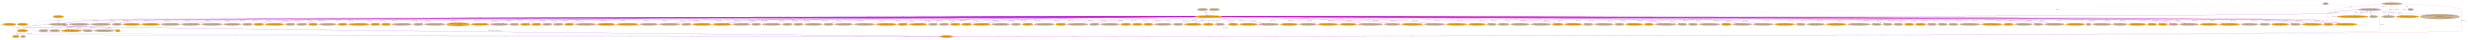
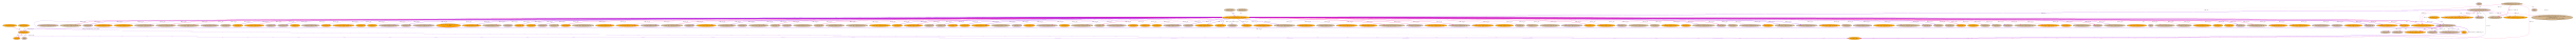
  digraph {
    fontname="EB Garamond"
    node [color=black fillcolor=tan fontname="EB Garamond" style=filled]
    edge [arrowhead=normal color=purple fontname="EB Garamond" style=dotted]
    n1 [color=blue fillcolor=orange label="(Call,obj_tptr+=26)"]
    n2 [fillcolor=orange label="(MethodReturn,RET)"]
    n3 [color=blue fillcolor=orange label="(Literal,26)"]
    n4 [color=blue label="(Block,)"]
    n5 [color=blue label="(Call,EXTRACT_32BITS(obj_tptr))"]
    n6 [fillcolor=orange label="(Block,)"]
    n7 [color=blue label="(Call,obj_tptr+6)"]
    n8 [color=blue label="(Identifier,obj_tptr)"]
    n9 [color=blue fillcolor=orange label="(Call,EXTRACT_16BITS(obj_tptr+6))"]
    n10 [color=blue label="(Call,obj_tptr + 8)"]
    n11 [color=blue label="(Call,ip6addr_string(ndo, obj_tptr + 8))"]
    n12 [fillcolor=orange label="(Call,obj_tptr=tptr+sizeof(struct rsvp_object_header))"]
    n13 [color=blue fillcolor=orange label="(Call,obj_tptr + 4)"]
    n14 [color=blue label="(Call,EXTRACT_32BITS(obj_tptr+4))"]
    n15 [label="(Call,EXTRACT_32BITS(obj_tptr+4))"]
    n16 [color=blue label="(Call,obj_tptr+8)"]
    n17 [color=blue fillcolor=orange label="(Call,ipaddr_string(ndo, obj_tptr))"]
    n18 [fillcolor=orange label="(Call,ip6addr_string(ndo, obj_tptr))"]
    n19 [label="(Call,EXTRACT_32BITS(obj_tptr))"]
    n20 [label="(Call,EXTRACT_32BITS(obj_tptr))"]
    n21 [label="(Call,EXTRACT_16BITS(obj_tptr + 4))"]
    n22 [color=blue label="(Call,ipaddr_string(ndo, obj_tptr))"]
    n23 [label="(Call,obj_tptr+=4)"]
    n24 [fillcolor=orange label="(Call,obj_tptr + 1)"]
    n25 [color=blue fillcolor=orange label="(Call,EXTRACT_32BITS(obj_tptr))"]
    n26 [color=blue label="(Call,obj_tptr + 1)"]
    n27 [color=blue label="(Call,obj_tptr + 12)"]
    n28 [fillcolor=orange label="(Call,obj_tptr+8)"]
    n29 [color=blue label="(Call,ipaddr_string(ndo, obj_tptr))"]
    n30 [color=blue fillcolor=orange label="(Call,obj_tptr+2)"]
    n31 [color=blue fillcolor=orange label="(Call,EXTRACT_16BITS(obj_tptr + 2))"]
    n32 [fillcolor=orange label="(Call,obj_tptr+1)"]
    n33 [fillcolor=orange label="(Call,obj_tptr+2)"]
    n34 [color=blue label="(Call,ip6addr_string(ndo, obj_tptr + 4))"]
    n35 [color=blue label="(Call,obj_tptr + 6)"]
    n36 [color=blue label="(Call,EXTRACT_16BITS(obj_tptr + 6))"]
    n37 [color=blue fillcolor=orange label="(Call,print_unknown_data(ndo, obj_tptr, \"\n\t    \", obj_tlen))"]
    n38 [color=blue fillcolor=orange label="(Call,ip6addr_string(ndo, obj_tptr))"]
    n39 [label="(Call,ip6addr_string(ndo, obj_tptr))"]
    n40 [color=blue label="(Call,obj_tptr+6)"]
    n41 [color=blue fillcolor=orange label="(Call,obj_tptr + 4)"]
    n42 [fillcolor=orange label="(Call,obj_tptr+4)"]
    n43 [color=blue label="(Call,obj_tptr+2)"]
    n44 [label="(Call,obj_tptr + 4)"]
    n45 [color=blue fillcolor=orange label="(Call,obj_tptr+6)"]
    n46 [label="(Call,EXTRACT_16BITS(obj_tptr + 2))"]
    n47 [fillcolor=orange label="(Call,ip6addr_string(ndo, obj_tptr))"]
    n48 [color=blue fillcolor=orange label="(Call,(const struct rsvp_obj_frr_t *)obj_tptr)"]
    n49 [color=blue label="(Call,ip6addr_string(ndo, obj_tptr))"]
    n50 [label="(Call,EXTRACT_24BITS(obj_tptr + 1))"]
    n51 [color=blue label="(Call,obj_tptr + 2)"]
    n52 [fillcolor=orange label="(Call,EXTRACT_16BITS(obj_tptr))"]
-   n53 [fillcolor=orange label="(Call,ipaddr_string(ndo, obj_tptr+2))"]
    n54 [label="(Call,ipaddr_string(ndo, obj_tptr))"]
    n55 [color=blue label="(Call,obj_tptr+4)"]
    n56 [label="(Call,EXTRACT_16BITS(obj_tptr))"]
    n57 [label="(Call,obj_tptr + 2)"]
    n58 [color=blue label="(Call,obj_tptr+3)"]
    n59 [label="(Call,ip6addr_string(ndo, obj_tptr))"]
    n60 [label="(Call,obj_tptr + 8)"]
    n61 [label="(Call,ip6addr_string(ndo, obj_tptr))"]
    n62 [label="(Call,EXTRACT_16BITS(obj_tptr + 2))"]
    n63 [fillcolor=orange label="(Call,EXTRACT_32BITS(obj_tptr+8))"]
    n64 [fillcolor=orange label="(Call,obj_tptr + 2)"]
    n65 [color=blue fillcolor=orange label="(Call,ip6addr_string(ndo, obj_tptr))"]
    n66 [label="(Call,obj_tptr+1)"]
    n67 [label="(Call,obj_tptr + 4)"]
    n68 [color=blue fillcolor=orange label="(Call,obj_tptr + 4)"]
    n69 [fillcolor=orange label="(Call,obj_tptr+=4)"]
    n70 [fillcolor=orange label="(Call,ipaddr_string(ndo, obj_tptr))"]
    n71 [label="(Call,ip6addr_string(ndo, obj_tptr))"]
    n72 [color=blue label="(Call,obj_tptr + 7)"]
    n73 [fillcolor=orange label="(Call,obj_tptr+=12)"]
    n74 [color=blue label="(Call,EXTRACT_16BITS(obj_tptr+4))"]
    n75 [fillcolor=orange label="(Call,obj_tptr+=4)"]
    n76 [label="(Call,EXTRACT_32BITS(obj_tptr + 8))"]
    n77 [label="(Call,obj_tptr + 4)"]
    n78 [color=blue label="(Call,EXTRACT_32BITS(obj_tptr))"]
    n79 [color=blue fillcolor=orange label="(Call,obj_tptr+=4)"]
    n80 [color=blue fillcolor=orange label="(Call,obj_tptr+=4)"]
    n81 [fillcolor=orange label="(Call,obj_tptr+5)"]
    n82 [color=blue label="(Call,ipaddr_string(ndo, obj_tptr))"]
    n83 [color=blue label="(Call,obj_tptr+17)"]
    n84 [fillcolor=orange label="(Call,ipaddr_string(ndo, obj_tptr))"]
    n85 [fillcolor=orange label="(Call,obj_tptr+=12)"]
    n86 [color=blue label="(Call,obj_tptr+3)"]
    n87 [fillcolor=orange label="(Call,tptr+sizeof(struct rsvp_object_header))"]
    n88 [fillcolor=orange label="(Call,obj_tptr + 2)"]
    n89 [color=blue fillcolor=orange label="(Call,ip6addr_string(ndo, obj_tptr))"]
    n90 [label="(Call,EXTRACT_16BITS(obj_tptr+4))"]
    n91 [color=blue fillcolor=orange label="(Call,ipaddr_string(ndo, obj_tptr))"]
    n92 [label="(Call,ipaddr_string(ndo, obj_tptr))"]
    n93 [color=blue fillcolor=orange label="(Call,EXTRACT_32BITS(obj_tptr+4))"]
    n94 [color=blue fillcolor=orange label="(Call,ipaddr_string(ndo, obj_tptr))"]
    n95 [label="(Call,(const struct rsvp_obj_integrity_t *)obj_tptr)"]
    n96 [color=blue label="(Call,obj_tptr+=*(obj_tptr+1))"]
    n97 [color=blue fillcolor=orange label="(Call,EXTRACT_32BITS(obj_tptr + 12))"]
    n98 [color=blue label="(Call,EXTRACT_16BITS(obj_tptr + 2))"]
    n99 [color=blue fillcolor=orange label="(Call,EXTRACT_16BITS(obj_tptr + 2))"]
    n100 [fillcolor=orange label="(Call,ipaddr_string(ndo, obj_tptr))"]
    n101 [label="(Call,obj_tptr+3)"]
    n102 [label="(Call,obj_tptr + 4 + i)"]
    n103 [label="(Call,EXTRACT_16BITS(obj_tptr))"]
    n104 [color=blue label="(Call,EXTRACT_24BITS(obj_tptr+1))"]
    n105 [fillcolor=orange label="(Call,obj_tptr+=16)"]
    n106 [fillcolor=orange label="(Call,ipaddr_string(ndo, obj_tptr))"]
    n107 [color=blue label="(Call,obj_tptr + 2)"]
    n108 [label="(Call,EXTRACT_32BITS(obj_tptr))"]
    n109 [label="(Call,obj_tptr+3)"]
    n110 [fillcolor=orange label="(Call,ipaddr_string(ndo, obj_tptr))"]
    n111 [color=blue fillcolor=orange label="(Call,obj_tptr+1)"]
    n112 [label="(Call,EXTRACT_16BITS(obj_tptr + 10))"]
    n113 [color=blue label="(Call,obj_tptr+4)"]
    n114 [label="(Call,obj_tptr+2)"]
    n115 [color=blue label="(Call,EXTRACT_16BITS(obj_tptr+18))"]
    n116 [fillcolor=orange label="(Call,obj_tptr+=4)"]
    n117 [label="(Call,EXTRACT_32BITS(obj_tptr))"]
    n118 [color=blue label="(Call,EXTRACT_16BITS(obj_tptr+2))"]
    n119 [color=blue fillcolor=orange label="(Call,EXTRACT_16BITS(obj_tptr+8))"]
    n120 [label="(Call,obj_tptr+1)"]
    n121 [color=blue label="(Call,ip6addr_string(ndo, obj_tptr))"]
    n122 [fillcolor=orange label="(Call,EXTRACT_16BITS(obj_tptr+6))"]
    n123 [label="(Call,obj_tptr+=sizeof(struct rsvp_obj_frr_t))"]
    n124 [color=blue label="(Call,obj_tptr+18)"]
    n125 [label="(Call,obj_tptr+2)"]
    n126 [label="(Call,obj_tptr+4)"]
    n127 [color=blue fillcolor=orange label="(Call,obj_tptr+3)"]
    n128 [fillcolor=orange label="(Call,obj_tptr+=20)"]
    n129 [label="(Call,obj_tptr+8)"]
    n130 [label="(Call,obj_tptr+1)"]
    n131 [color=blue label="(Call,obj_tptr+1)"]
    n132 [label="(Call,EXTRACT_32BITS(obj_tptr + 4))"]
    n133 [color=blue fillcolor=orange label="(Call,EXTRACT_32BITS(obj_tptr + 4))"]
    n134 [color=blue fillcolor=orange label="(Call,obj_tptr + 2)"]
    n135 [label="(Call,ipaddr_string(ndo, obj_tptr))"]
    n136 [color=blue label="(Call,obj_tptr+4)"]
    n137 [label="(Call,EXTRACT_32BITS(obj_tptr+4))"]
    n138 [color=blue fillcolor=orange label="(Call,EXTRACT_32BITS(obj_tptr))"]
    n139 [color=blue label="(Block,)"]
    n140 [label="(Call,EXTRACT_32BITS(obj_tptr))"]
    n141 [label="(Call,obj_tptr+=subobj_len)"]
    n142 [fillcolor=orange label="(Call,ipaddr_string(ndo, obj_tptr))"]
    n143 [fillcolor=orange label="(Call,obj_tptr+6)"]
    n144 [fillcolor=orange label="(Call,obj_tptr+4)"]
    n145 [color=blue label="(Call,obj_tptr+2)"]
    n146 [label="(Call,ipaddr_string(ndo, obj_tptr + 4))"]
    n147 [color=blue fillcolor=orange label="(Call,ip6addr_string(ndo, obj_tptr))"]
    n148 [fillcolor=orange label="(Call,EXTRACT_32BITS(obj_tptr+8))"]
    n149 [color=blue label="(Call,obj_tptr+=4+*(obj_tptr+3))"]
    n150 [color=blue label="(Call,obj_tptr+=12)"]
    n151 [color=blue fillcolor=orange label="(Call,ipaddr_string(ndo, obj_tptr))"]
    n152 [color=blue label="(Call,obj_tptr + 10)"]
    n153 [color=blue fillcolor=orange label="(Call,EXTRACT_16BITS(obj_tptr+2))"]
    n154 [color=blue label="(Call,(const struct rsvp_object_header *)tptr)"]
    n155 [fillcolor=orange label="(Call,tptr + sizeof(struct rsvp_object_header))"]
    n156 [color=blue fillcolor=orange label="(Call,rsvp_obj_header = (const struct rsvp_object_header *)tptr)"]
    n157 [label="(Call,print_unknown_data(ndo, tptr + sizeof(struct rsvp_object_header), \"\n\t    \", /* FIXME indentation */\n                               rsvp_obj_len - sizeof(struct rsvp_object_header)))"]
    n158 [label="(Call,tptr+=rsvp_obj_len)"]
    n159 [color=blue label="(Identifier,tptr)"]
    n160 [label="(MethodParameterIn,const u_char *tptr)"]
    1000142 [color=blue]
    n162 [fillcolor=orange label="(Identifier,obj_tptr)"]
    n163 [fillcolor=orange label="(ControlStructure,break;)"]
    n164 [fillcolor=orange label="(Identifier,obj_tptr)"]
    n165 [label="(Identifier,obj_tlen)"]
    n166 [label="(Identifier,obj_tptr)"]
    n167 [color=blue label=1000783]
    n1 -> n2 [arrowhead=odot label="DDG: obj_tptr" style=solid]
    n1 -> n3 [color=deeppink label="CFG: " style=bold]
    n1 -> n4 [arrowhead=odot label="AST: "]
    n3 -> n1 [label="AST: " style=solid]
    n5 -> n1 [label="DDG: obj_tptr" style=bold]
    n5 -> n2 [label="DDG: EXTRACT_32BITS(obj_tptr)" style=bold]
    n5 -> n6 [arrowhead=odot label="AST: " style=bold]
    n5 -> n7 [label="DDG: obj_tptr" style=solid]
    n5 -> n8 [color=deeppink label="CFG: "]
    n5 -> n9 [color=deeppink label="DDG: obj_tptr" style=bold]
    n5 -> n10 [label="DDG: obj_tptr" style=bold]
    n5 -> n11 [arrowhead=odot label="DDG: obj_tptr" style=solid]
    n8 -> n5 [arrowhead=odot label="AST: " style=solid]
    n12 -> n2 [arrowhead=odot color=deeppink label="DDG: obj_tptr"]
    n12 -> n2 [label="DDG: tptr+sizeof(struct rsvp_object_header)" style=solid]
    n12 -> n5 [label="DDG: obj_tptr" style=bold]
    n12 -> n13 [color=deeppink label="DDG: obj_tptr" style=bold]
    n12 -> n14 [arrowhead=odot color=deeppink label="DDG: obj_tptr"]
    n12 -> n15 [arrowhead=odot color=deeppink label="DDG: obj_tptr" style=bold]
    n12 -> n16 [arrowhead=odot label="DDG: obj_tptr" style=bold]
    n12 -> n17 [arrowhead=odot color=deeppink label="DDG: obj_tptr" style=solid]
    n12 -> n18 [arrowhead=odot label="DDG: obj_tptr" style=solid]
    n12 -> n19 [label="DDG: obj_tptr" style=solid]
    n12 -> n20 [arrowhead=odot color=deeppink label="DDG: obj_tptr" style=bold]
    n12 -> n21 [color=deeppink label="DDG: obj_tptr" style=solid]
    n12 -> n22 [arrowhead=odot label="DDG: obj_tptr"]
    n12 -> n23 [arrowhead=odot color=deeppink label="DDG: obj_tptr"]
    n12 -> n24 [arrowhead=odot label="DDG: obj_tptr" style=bold]
    n12 -> n25 [arrowhead=odot color=deeppink label="DDG: obj_tptr" style=bold]
    n12 -> n26 [label="DDG: obj_tptr"]
    n12 -> n27 [label="DDG: obj_tptr" style=bold]
    n12 -> n28 [arrowhead=odot label="DDG: obj_tptr"]
    n12 -> n29 [arrowhead=odot label="DDG: obj_tptr"]
    n12 -> n30 [label="DDG: obj_tptr" style=solid]
    n12 -> n31 [arrowhead=odot label="DDG: obj_tptr" style=solid]
    n12 -> n32 [label="DDG: obj_tptr" style=solid]
    n12 -> n33 [arrowhead=odot color=deeppink label="DDG: obj_tptr" style=solid]
    n12 -> n34 [label="DDG: obj_tptr" style=solid]
    n12 -> n35 [label="DDG: obj_tptr" style=bold]
    n12 -> n36 [label="DDG: obj_tptr"]
    n12 -> n37 [arrowhead=odot label="DDG: obj_tptr" style=solid]
    n12 -> n38 [label="DDG: obj_tptr" style=bold]
    n12 -> n39 [color=deeppink label="DDG: obj_tptr"]
    n12 -> n40 [arrowhead=odot label="DDG: obj_tptr"]
    n12 -> n41 [arrowhead=odot label="DDG: obj_tptr" style=bold]
    n12 -> n42 [label="DDG: obj_tptr" style=solid]
    n12 -> n43 [arrowhead=odot label="DDG: obj_tptr" style=bold]
    n12 -> n44 [color=deeppink label="DDG: obj_tptr"]
    n12 -> n45 [color=deeppink label="DDG: obj_tptr" style=bold]
    n12 -> n46 [arrowhead=odot label="DDG: obj_tptr"]
    n12 -> n47 [color=deeppink label="DDG: obj_tptr"]
    n12 -> n48 [color=deeppink label="DDG: obj_tptr" style=solid]
    n12 -> n49 [label="DDG: obj_tptr"]
    n12 -> n50 [arrowhead=odot color=deeppink label="DDG: obj_tptr" style=bold]
    n12 -> n51 [label="DDG: obj_tptr" style=solid]
    n12 -> n52 [label="DDG: obj_tptr" style=solid]
-   n12 -> n53 [label="DDG: obj_tptr" style=bold]
    n12 -> n54 [label="DDG: obj_tptr" style=bold]
    n12 -> n55 [arrowhead=odot label="DDG: obj_tptr" style=solid]
    n12 -> n56 [label="DDG: obj_tptr" style=solid]
    n12 -> n57 [arrowhead=odot color=deeppink label="DDG: obj_tptr" style=bold]
    n12 -> n58 [label="DDG: obj_tptr" style=solid]
    n12 -> n59 [arrowhead=odot label="DDG: obj_tptr"]
    n12 -> n60 [arrowhead=odot color=deeppink label="DDG: obj_tptr" style=bold]
    n12 -> n61 [label="DDG: obj_tptr"]
    n12 -> n62 [arrowhead=odot color=deeppink label="DDG: obj_tptr" style=solid]
    n12 -> n63 [arrowhead=odot color=deeppink label="DDG: obj_tptr" style=solid]
    n12 -> n64 [label="DDG: obj_tptr" style=bold]
    n12 -> n65 [color=deeppink label="DDG: obj_tptr" style=bold]
    n12 -> n66 [label="DDG: obj_tptr" style=solid]
    n12 -> n67 [arrowhead=odot label="DDG: obj_tptr" style=bold]
    n12 -> n68 [label="DDG: obj_tptr"]
    n12 -> n69 [arrowhead=odot label="DDG: obj_tptr" style=bold]
    n12 -> n70 [label="DDG: obj_tptr" style=bold]
    n12 -> n71 [arrowhead=odot label="DDG: obj_tptr" style=solid]
    n12 -> n72 [arrowhead=odot label="DDG: obj_tptr" style=solid]
    n12 -> n73 [color=deeppink label="DDG: obj_tptr" style=solid]
    n12 -> n74 [color=deeppink label="DDG: obj_tptr"]
    n12 -> n75 [arrowhead=odot label="DDG: obj_tptr" style=solid]
    n12 -> n76 [label="DDG: obj_tptr" style=solid]
    n12 -> n77 [color=deeppink label="DDG: obj_tptr" style=bold]
    n12 -> n78 [label="DDG: obj_tptr"]
    n12 -> n79 [arrowhead=odot label="DDG: obj_tptr"]
    n12 -> n80 [arrowhead=odot color=deeppink label="DDG: obj_tptr" style=solid]
    n12 -> n81 [arrowhead=odot color=deeppink label="DDG: obj_tptr" style=solid]
    n12 -> n82 [label="DDG: obj_tptr" style=solid]
    n12 -> n83 [arrowhead=odot label="DDG: obj_tptr" style=bold]
    n12 -> n84 [label="DDG: obj_tptr" style=bold]
    n12 -> n85 [label="DDG: obj_tptr"]
    n12 -> n86 [label="DDG: obj_tptr" style=solid]
    n12 -> n87 [arrowhead=odot color=deeppink label="CFG: " style=bold]
    n12 -> n88 [arrowhead=odot label="DDG: obj_tptr" style=bold]
    n12 -> n89 [arrowhead=odot label="DDG: obj_tptr"]
    n12 -> n90 [arrowhead=odot label="DDG: obj_tptr" style=bold]
    n12 -> n91 [arrowhead=odot color=deeppink label="DDG: obj_tptr"]
    n12 -> n92 [arrowhead=odot label="DDG: obj_tptr"]
    n12 -> n93 [arrowhead=odot label="DDG: obj_tptr" style=solid]
    n12 -> n94 [color=deeppink label="DDG: obj_tptr"]
    n12 -> n95 [arrowhead=odot color=deeppink label="DDG: obj_tptr" style=bold]
    n12 -> n96 [arrowhead=odot color=deeppink label="DDG: obj_tptr" style=bold]
    n12 -> n97 [arrowhead=odot color=deeppink label="DDG: obj_tptr" style=solid]
    n12 -> n98 [color=deeppink label="DDG: obj_tptr" style=bold]
    n12 -> n99 [label="DDG: obj_tptr"]
    n12 -> n100 [arrowhead=odot color=deeppink label="DDG: obj_tptr" style=solid]
    n12 -> n101 [color=deeppink label="DDG: obj_tptr" style=solid]
    n12 -> n102 [color=deeppink label="DDG: obj_tptr"]
    n12 -> n103 [arrowhead=odot label="DDG: obj_tptr"]
    n12 -> n104 [label="DDG: obj_tptr"]
    n12 -> n105 [arrowhead=odot color=deeppink label="DDG: obj_tptr" style=bold]
    n12 -> n106 [color=deeppink label="DDG: obj_tptr" style=solid]
    n12 -> n107 [label="DDG: obj_tptr"]
    n12 -> n108 [arrowhead=odot color=deeppink label="DDG: obj_tptr"]
    n12 -> n109 [arrowhead=odot color=deeppink label="DDG: obj_tptr" style=solid]
    n12 -> n110 [label="DDG: obj_tptr"]
    n12 -> n111 [arrowhead=odot label="DDG: obj_tptr"]
    n12 -> n112 [arrowhead=odot label="DDG: obj_tptr" style=bold]
    n12 -> n113 [color=deeppink label="DDG: obj_tptr" style=bold]
    n12 -> n114 [label="DDG: obj_tptr"]
    n12 -> n115 [arrowhead=odot color=deeppink label="DDG: obj_tptr" style=solid]
    n12 -> n116 [color=deeppink label="DDG: obj_tptr"]
    n12 -> n117 [label="DDG: obj_tptr" style=bold]
    n12 -> n118 [label="DDG: obj_tptr" style=bold]
    n12 -> n119 [label="DDG: obj_tptr"]
    n12 -> n120 [color=deeppink label="DDG: obj_tptr"]
    n12 -> n121 [arrowhead=odot color=deeppink label="DDG: obj_tptr"]
    n12 -> n122 [arrowhead=odot color=deeppink label="DDG: obj_tptr"]
    n12 -> n123 [label="DDG: obj_tptr" style=solid]
    n12 -> n124 [label="DDG: obj_tptr" style=solid]
    n12 -> n125 [label="DDG: obj_tptr" style=bold]
    n12 -> n126 [arrowhead=odot color=deeppink label="DDG: obj_tptr"]
    n12 -> n127 [arrowhead=odot color=deeppink label="DDG: obj_tptr" style=bold]
    n12 -> n128 [arrowhead=odot color=deeppink label="DDG: obj_tptr" style=solid]
    n12 -> n129 [color=deeppink label="DDG: obj_tptr" style=solid]
    n12 -> n130 [label="DDG: obj_tptr" style=solid]
    n12 -> n131 [label="DDG: obj_tptr"]
    n12 -> n132 [color=deeppink label="DDG: obj_tptr"]
    n12 -> n133 [color=deeppink label="DDG: obj_tptr" style=solid]
    n12 -> n134 [arrowhead=odot color=deeppink label="DDG: obj_tptr"]
    n12 -> n135 [arrowhead=odot label="DDG: obj_tptr" style=solid]
    n12 -> n136 [color=deeppink label="DDG: obj_tptr" style=bold]
    n12 -> n137 [arrowhead=odot label="DDG: obj_tptr" style=bold]
    n12 -> n138 [arrowhead=odot label="DDG: obj_tptr"]
    n12 -> n139 [arrowhead=odot color=deeppink label="AST: "]
    n12 -> n140 [color=deeppink label="DDG: obj_tptr"]
    n12 -> n141 [color=deeppink label="DDG: obj_tptr" style=solid]
    n12 -> n142 [arrowhead=odot color=deeppink label="DDG: obj_tptr" style=solid]
    n12 -> n143 [arrowhead=odot label="DDG: obj_tptr"]
    n12 -> n144 [color=deeppink label="DDG: obj_tptr" style=solid]
    n12 -> n145 [label="DDG: obj_tptr" style=bold]
    n12 -> n146 [color=deeppink label="DDG: obj_tptr" style=bold]
    n12 -> n147 [color=deeppink label="DDG: obj_tptr"]
    n12 -> n148 [color=deeppink label="DDG: obj_tptr" style=solid]
    n12 -> n149 [arrowhead=odot color=deeppink label="DDG: obj_tptr"]
    n12 -> n150 [arrowhead=odot color=deeppink label="DDG: obj_tptr"]
    n12 -> n151 [arrowhead=odot label="DDG: obj_tptr"]
    n12 -> n152 [label="DDG: obj_tptr" style=bold]
    n12 -> n153 [label="DDG: obj_tptr" style=bold]
    n87 -> n12 [label="AST: "]
    n154 -> n2 [arrowhead=odot label="DDG: tptr" style=solid]
    n154 -> n12 [label="DDG: tptr" style=bold]
    n154 -> n87 [color=deeppink label="DDG: tptr" style=solid]
    n154 -> n155 [label="DDG: tptr" style=solid]
    n154 -> n156 [arrowhead=odot label="AST: "]
    n154 -> n156 [label="DDG: tptr" style=solid]
    n154 -> n157 [arrowhead=odot color=deeppink label="DDG: tptr" style=solid]
    n154 -> n158 [arrowhead=odot label="DDG: tptr"]
    n154 -> n159 [label="CFG: " style=bold]
    n156 -> n154 [arrowhead=odot color=deeppink label="CFG: " style=bold]
    n159 -> n154 [color=deeppink label="AST: "]
    n160 -> n2 [color=deeppink label="DDG: tptr" style=solid]
    n160 -> n12 [color=deeppink label="DDG: tptr"]
    n160 -> n87 [arrowhead=odot color=deeppink label="DDG: tptr" style=solid]
    n160 -> n154 [arrowhead=odot label="DDG: tptr"]
    n160 -> n155 [color=deeppink label="DDG: tptr"]
    n160 -> n157 [arrowhead=odot color=deeppink label="DDG: tptr"]
    n160 -> n158 [color=deeppink label="DDG: tptr" style=bold]
    n160 -> 1000142 [arrowhead=odot color=deeppink label="AST: "]
    n162 -> n1 [label="AST: "]
    n163 -> n1 [arrowhead=odot color=deeppink label="CFG: " style=bold]
    n164 -> n5 [label="CFG: " style=solid]
    n165 -> n12 [label="CFG: " style=bold]
    n166 -> n12 [arrowhead=odot color=deeppink label="AST: "]
    n167 -> n154 [arrowhead=odot color=deeppink label="AST: "]
  }
